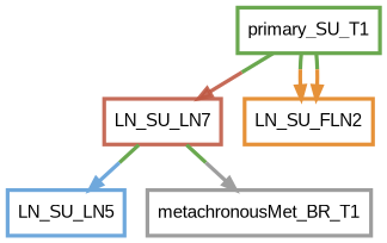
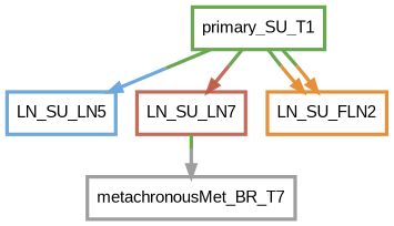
  digraph {
    node [fillcolor=white fontname=Arial penwidth=3.0 shape=box]
    edge [color="#6aa84f;0.5:#e69138" penwidth=3]
    LN_SU_LN5 [color="#6fa8dc"]
    LN_SU_LN7 [color="#be5742e1"]
-   metachronousMet_BR_T1 [color="#9e9e9e"]
+   metachronousMet_BR_T1 [color="#9e9e9e" label=metachronousMet_BR_T7]
    primary_SU_T1 [color="#6aa84f"]
    n5 [color="#e69138" label=LN_SU_FLN2]
    LN_SU_LN7 -> metachronousMet_BR_T1 [color="#6aa84f;0.5:#9e9e9e"]
-   LN_SU_LN7 -> LN_SU_LN5 [color="#6aa84f;0.5:#6fa8dc"]
+   primary_SU_T1 -> LN_SU_LN5 [color="#6aa84f;0.5:#6fa8dc"]
    primary_SU_T1 -> LN_SU_LN7 [color="#6aa84f;0.5:#be5742e1"]
    primary_SU_T1 -> n5
    primary_SU_T1 -> n5
  }
